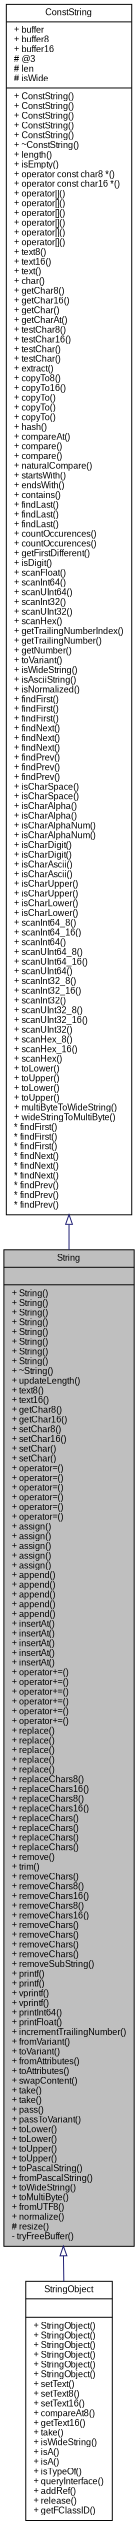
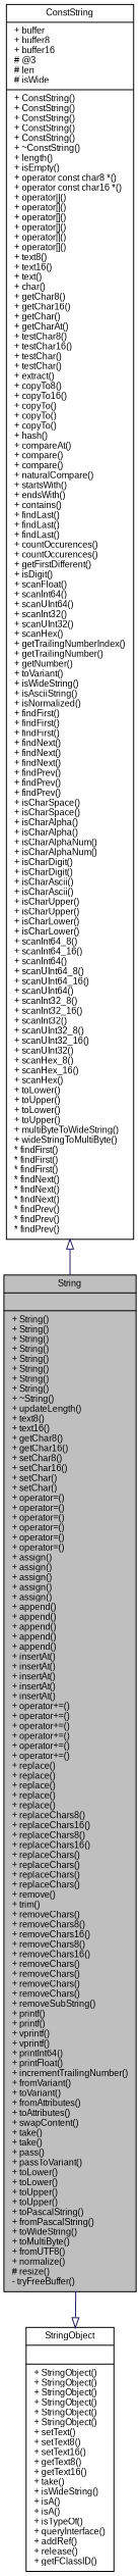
  digraph {
    node [color=black fontname=Arial fontsize=9 shape=record]
    edge [arrowtail=empty color=midnightblue dir=back fontname=Arial fontsize=9 labelfontname=Arial labelfontsize=9 style=solid]
    n1 [fillcolor=grey75 fontcolor=black height=0.2 label="{String\n||+ String()\l+ String()\l+ String()\l+ String()\l+ String()\l+ String()\l+ String()\l+ String()\l+ ~String()\l+ updateLength()\l+ text8()\l+ text16()\l+ getChar8()\l+ getChar16()\l+ setChar8()\l+ setChar16()\l+ setChar()\l+ setChar()\l+ operator=()\l+ operator=()\l+ operator=()\l+ operator=()\l+ operator=()\l+ operator=()\l+ assign()\l+ assign()\l+ assign()\l+ assign()\l+ assign()\l+ append()\l+ append()\l+ append()\l+ append()\l+ append()\l+ insertAt()\l+ insertAt()\l+ insertAt()\l+ insertAt()\l+ insertAt()\l+ operator+=()\l+ operator+=()\l+ operator+=()\l+ operator+=()\l+ operator+=()\l+ operator+=()\l+ replace()\l+ replace()\l+ replace()\l+ replace()\l+ replace()\l+ replaceChars8()\l+ replaceChars16()\l+ replaceChars8()\l+ replaceChars16()\l+ replaceChars()\l+ replaceChars()\l+ replaceChars()\l+ replaceChars()\l+ remove()\l+ trim()\l+ removeChars()\l+ removeChars8()\l+ removeChars16()\l+ removeChars8()\l+ removeChars16()\l+ removeChars()\l+ removeChars()\l+ removeChars()\l+ removeChars()\l+ removeSubString()\l+ printf()\l+ printf()\l+ vprintf()\l+ vprintf()\l+ printInt64()\l+ printFloat()\l+ incrementTrailingNumber()\l+ fromVariant()\l+ toVariant()\l+ fromAttributes()\l+ toAttributes()\l+ swapContent()\l+ take()\l+ take()\l+ pass()\l+ passToVariant()\l+ toLower()\l+ toLower()\l+ toUpper()\l+ toUpper()\l+ toPascalString()\l+ fromPascalString()\l+ toWideString()\l+ toMultiByte()\l+ fromUTF8()\l+ normalize()\l# resize()\l- tryFreeBuffer()\l}" style=filled width=0.4]
-   n2 [height=0.2 label="{StringObject\n||+ StringObject()\l+ StringObject()\l+ StringObject()\l+ StringObject()\l+ StringObject()\l+ StringObject()\l+ setText()\l+ setText8()\l+ setText16()\l+ compareAt8()\l+ getText16()\l+ take()\l+ isWideString()\l+ isA()\l+ isA()\l+ isTypeOf()\l+ queryInterface()\l+ addRef()\l+ release()\l+ getFClassID()\l}" width=0.4]
+   n2 [height=0.2 label="{StringObject\n||+ StringObject()\l+ StringObject()\l+ StringObject()\l+ StringObject()\l+ StringObject()\l+ StringObject()\l+ setText()\l+ setText8()\l+ setText16()\l+ getText8()\l+ getText16()\l+ take()\l+ isWideString()\l+ isA()\l+ isA()\l+ isTypeOf()\l+ queryInterface()\l+ addRef()\l+ release()\l+ getFClassID()\l}" width=0.4]
    n3 [height=0.2 label="{ConstString\n|+ buffer\l+ buffer8\l+ buffer16\l# @3\l# len\l# isWide\l|+ ConstString()\l+ ConstString()\l+ ConstString()\l+ ConstString()\l+ ConstString()\l+ ~ConstString()\l+ length()\l+ isEmpty()\l+ operator const char8 *()\l+ operator const char16 *()\l+ operator[]()\l+ operator[]()\l+ operator[]()\l+ operator[]()\l+ operator[]()\l+ operator[]()\l+ text8()\l+ text16()\l+ text()\l+ char()\l+ getChar8()\l+ getChar16()\l+ getChar()\l+ getCharAt()\l+ testChar8()\l+ testChar16()\l+ testChar()\l+ testChar()\l+ extract()\l+ copyTo8()\l+ copyTo16()\l+ copyTo()\l+ copyTo()\l+ copyTo()\l+ hash()\l+ compareAt()\l+ compare()\l+ compare()\l+ naturalCompare()\l+ startsWith()\l+ endsWith()\l+ contains()\l+ findLast()\l+ findLast()\l+ findLast()\l+ countOccurences()\l+ countOccurences()\l+ getFirstDifferent()\l+ isDigit()\l+ scanFloat()\l+ scanInt64()\l+ scanUInt64()\l+ scanInt32()\l+ scanUInt32()\l+ scanHex()\l+ getTrailingNumberIndex()\l+ getTrailingNumber()\l+ getNumber()\l+ toVariant()\l+ isWideString()\l+ isAsciiString()\l+ isNormalized()\l+ findFirst()\l+ findFirst()\l+ findFirst()\l+ findNext()\l+ findNext()\l+ findNext()\l+ findPrev()\l+ findPrev()\l+ findPrev()\l+ isCharSpace()\l+ isCharSpace()\l+ isCharAlpha()\l+ isCharAlpha()\l+ isCharAlphaNum()\l+ isCharAlphaNum()\l+ isCharDigit()\l+ isCharDigit()\l+ isCharAscii()\l+ isCharAscii()\l+ isCharUpper()\l+ isCharUpper()\l+ isCharLower()\l+ isCharLower()\l+ scanInt64_8()\l+ scanInt64_16()\l+ scanInt64()\l+ scanUInt64_8()\l+ scanUInt64_16()\l+ scanUInt64()\l+ scanInt32_8()\l+ scanInt32_16()\l+ scanInt32()\l+ scanUInt32_8()\l+ scanUInt32_16()\l+ scanUInt32()\l+ scanHex_8()\l+ scanHex_16()\l+ scanHex()\l+ toLower()\l+ toUpper()\l+ toLower()\l+ toUpper()\l+ multiByteToWideString()\l+ wideStringToMultiByte()\l* findFirst()\l* findFirst()\l* findFirst()\l* findNext()\l* findNext()\l* findNext()\l* findPrev()\l* findPrev()\l* findPrev()\l}" width=0.4]
-   n1 -> n2
+   n2 -> n1
    n3 -> n1
  }
